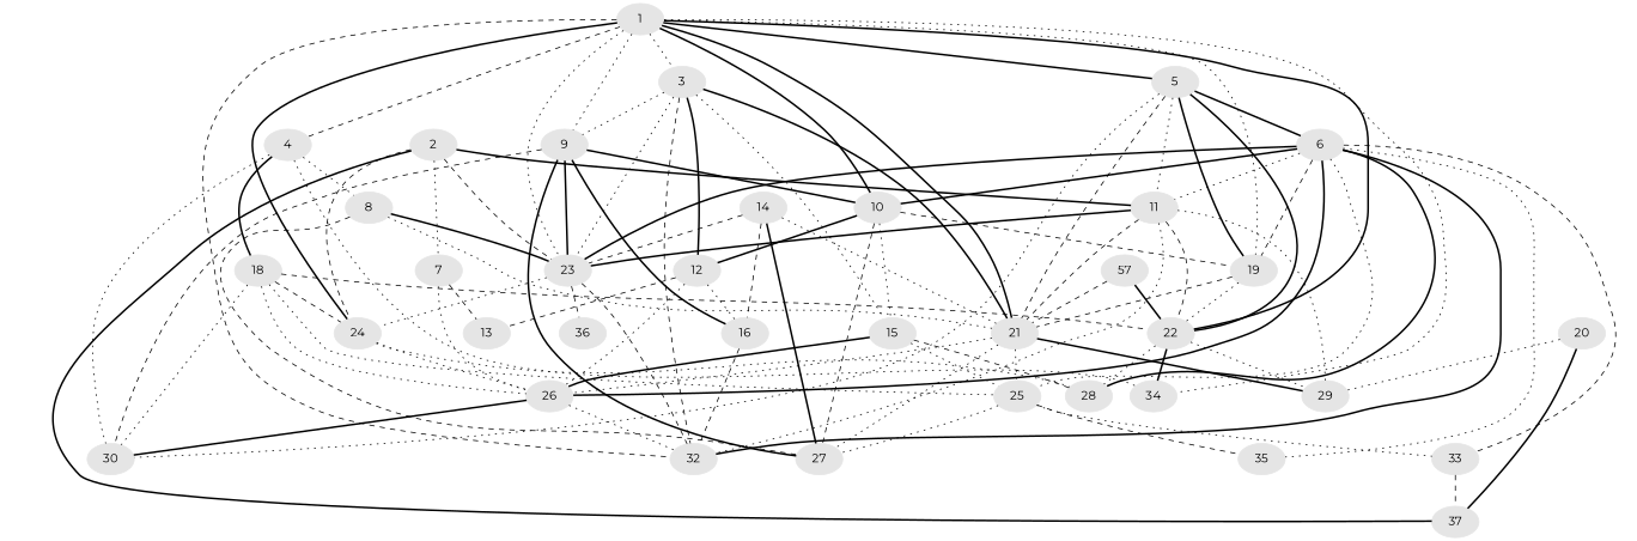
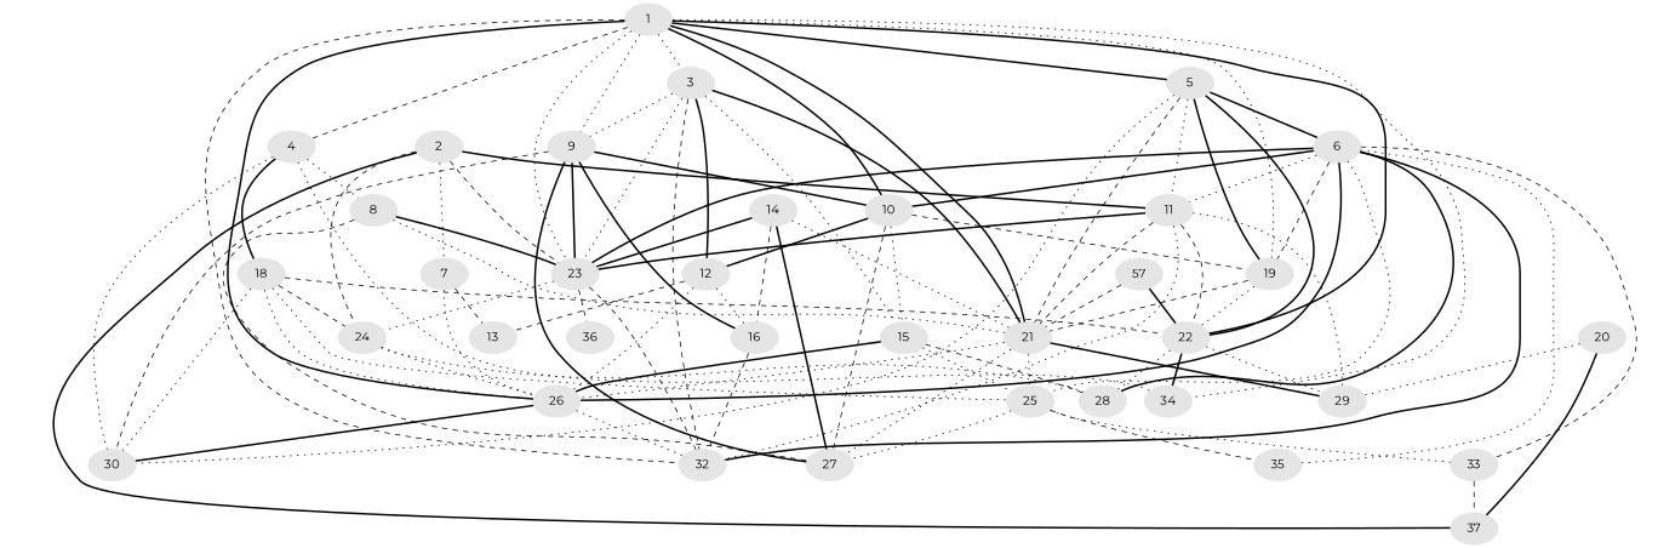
  graph {
    fontname=Montserrat
    node [color=gray90 fontname=Montserrat style=filled]
    edge [fontname=Montserrat style=dotted weight=1.0]
    1
    3
    4
    5
    9
    10
    19
    21
    22
    23
    24
    32
    34
    12
    15
    8
    18
    30
    11
    6
    16
    27
    25
    26
    29
    28
    36
    2
    7
    37
    13
    33
    35
    14
    n35 [label=57]
    20
    1 -- 3 [weight=2.0]
    1 -- 4 [style=dashed]
    1 -- 5 [style=bold]
    1 -- 9 [weight=3.0]
    1 -- 10 [style=bold]
    1 -- 19
    1 -- 21 [style=bold]
    1 -- 22 [style=bold]
    1 -- 23
-   1 -- 24 [style=bold]
+   1 -- 26 [style=bold]
    1 -- 32 [style=dashed]
    1 -- 34
    3 -- 9
    3 -- 21 [style=bold]
    3 -- 23
    3 -- 32 [style=dashed weight=2.0]
    3 -- 12 [style=bold]
    3 -- 15 [weight=2.0]
    4 -- 34 [weight=2.0]
    4 -- 8
    4 -- 18 [style=bold]
    4 -- 30 [weight=2.0]
    5 -- 19 [style=bold weight=2.0]
    5 -- 21 [style=dashed]
    5 -- 22 [style=bold]
    5 -- 30
    5 -- 11
    5 -- 6 [style=bold]
    9 -- 10 [style=bold]
    9 -- 23 [style=bold weight=2.0]
    9 -- 30 [style=dashed weight=3.0]
    9 -- 16 [style=bold]
    9 -- 27 [style=bold]
    10 -- 19 [style=dashed]
    10 -- 12 [style=bold]
    10 -- 15
    10 -- 27 [style=dashed]
    19 -- 21 [style=dashed]
    19 -- 22
    21 -- 27
    21 -- 25 [weight=2.0]
    21 -- 26 [weight=2.0]
    21 -- 29 [style=bold]
    22 -- 34 [style=bold]
    22 -- 29
    22 -- 28
    23 -- 24 [weight=2.0]
    23 -- 32 [style=dashed weight=2.0]
    23 -- 36 [style=dashed weight=2.0]
    24 -- 26
    24 -- 28
    12 -- 16
    12 -- 26
    12 -- 13 [style=dashed]
    15 -- 25 [weight=2.0]
    15 -- 26 [style=bold]
    15 -- 28 [style=dashed]
    8 -- 21
    8 -- 23 [style=bold]
    8 -- 27 [style=dashed]
    18 -- 22 [style=dashed]
    18 -- 24 [style=dashed]
    18 -- 30
    18 -- 25
    18 -- 26
    11 -- 21 [style=dashed]
    11 -- 22 [style=dashed]
    11 -- 23 [style=bold]
    11 -- 32
    11 -- 29
    6 -- 10 [style=bold]
    6 -- 19 [style=dashed]
    6 -- 23 [style=bold]
    6 -- 32 [style=bold]
    6 -- 11
    6 -- 25
    6 -- 26 [style=bold]
    6 -- 28 [style=bold]
    6 -- 33 [style=dashed]
    6 -- 35
    16 -- 32 [style=dashed weight=2.0]
    25 -- 27
    25 -- 33
    25 -- 35 [style=dashed]
    26 -- 32
    26 -- 30 [style=bold]
    2 -- 23 [style=dashed]
    2 -- 24 [style=dashed]
    2 -- 11 [style=bold weight=2.0]
    2 -- 7
    2 -- 37 [style=bold]
    7 -- 26
    7 -- 13 [style=dashed]
    33 -- 37 [style=dashed]
    14 -- 21
-   14 -- 23 [style=dashed]
+   14 -- 23 [style=bold]
    14 -- 16 [style=dashed]
    14 -- 27 [style=bold]
    n35 -- 21 [style=dashed]
    n35 -- 22 [style=bold weight=2.0]
    20 -- 29
    20 -- 37 [style=bold]
  }
